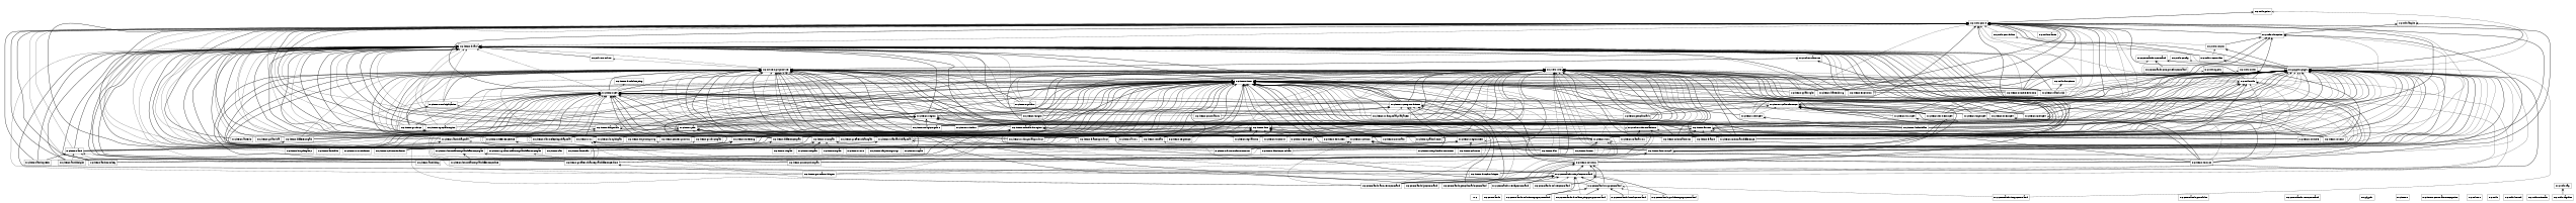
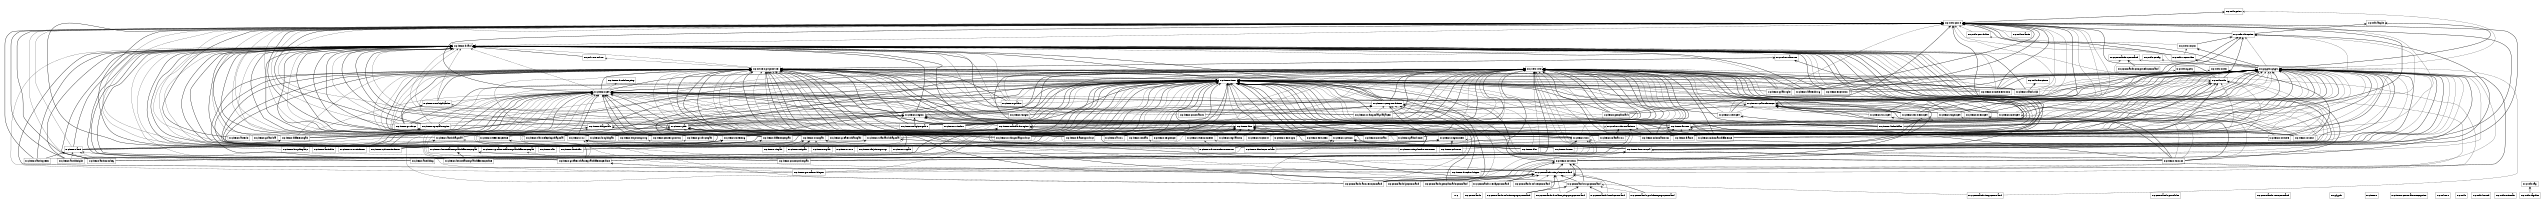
  digraph {
    rankdir=BT
    node [color=black shape=box style=solid]
    edge [arrowhead=open arrowtail=none style=bold]
    n1 [label=src]
    n2 [label="src.commands"]
    n3 [label="src.commands.answer_command"]
    n4 [label="src.commands.simple_command"]
    n5 [label="src.items.box"]
    n6 [label="src.items.cell"]
    n7 [label="src.items.column"]
    n8 [label="src.items.composed_item"]
    n9 [label="src.items.item"]
    n10 [label="src.items.known_cell"]
    n11 [label="src.items.row"]
    n12 [label="src.items.solution"]
    n13 [label="src.commands.command"]
    n14 [label="src.items.board"]
    n15 [label="src.solvers.pulp_solver"]
    n16 [label="src.glyphs.glyph"]
    n17 [label="src.utils.coord"]
    n18 [label="src.utils.rule"]
    n19 [label="src.items.standard_region"]
    n20 [label="src.items.book_keeping"]
    n21 [label="src.items.cell_reference"]
    n22 [label="src.solvers.answer"]
    n23 [label="src.commands.bookkeeping_png_command"]
    n24 [label="src.commands.svg_command"]
    n25 [label="src.commands.composed_command"]
    n26 [label="src.commands.html_command"]
    n27 [label="src.commands.img_command"]
    n28 [label="src.commands.lp_command"]
    n29 [label="src.solvers.solver"]
    n30 [label="src.commands.pencil_mark_command"]
    n31 [label="src.commands.possibles"]
    n32 [label="src.commands.problem_png_command"]
    n33 [label="src.commands.rst_command"]
    n34 [label="src.commands.solution_png_command"]
    n35 [label="src.commands.solve_command"]
    n36 [label="src.commands.verify_command"]
    n37 [label="src.glyphs"]
    n38 [label="src.utils.angle"]
    n39 [label="src.utils.config"]
    n40 [label="src.utils.direction"]
    n41 [label="src.utils.point"]
    n42 [label="src.utils.vector"]
    n43 [label="src.utils.vector_list"]
    n44 [label="src.utils.coord_list"]
    n45 [label="src.items"]
    n46 [label="src.items.anti"]
    n47 [label="src.items.different_pair"]
    n48 [label="src.items.pair"]
    n49 [label="src.items.anti_bltr"]
    n50 [label="src.items.anti_diagonal"]
    n51 [label="src.items.diagonals"]
    n52 [label="src.items.region"]
    n53 [label="src.items.anti_king"]
    n54 [label="src.items.anti_knight"]
    n55 [label="src.items.anti_monkey"]
    n56 [label="src.items.anti_queen"]
    n57 [label="src.items.anti_tlbr"]
    n58 [label="src.items.arrow"]
    n59 [label="src.items.line"]
    n60 [label="src.items.asterix"]
    n61 [label="src.items.special_region"]
    n62 [label="src.items.battenburg"]
    n63 [label="src.items.between"]
    n64 [label="src.items.bltr"]
    n65 [label="src.items.standard_diagonal"]
    n66 [label="src.items.boxes"]
    n67 [label="src.items.region_sets"]
    n68 [label="src.items.center_product"]
    n69 [label="src.items.product"]
    n70 [label="src.items.multiplication"]
    n71 [label="src.items.column_indexer"]
    n72 [label="src.items.indexing"]
    n73 [label="src.items.columns"]
    n74 [label="src.items.consecutive_pair"]
    n75 [label="src.items.less_than_equal_difference_pair"]
    n76 [label="src.items.difference_pair"]
    n77 [label="src.items.constraint_exception"]
    n78 [label="src.items.constraints"]
    n79 [label="src.utils.order"]
    n80 [label="src.items.difference_line"]
    n81 [label="src.items.disjoint_group"]
    n82 [label="src.items.disjoint_groups"]
    n83 [label="src.items.distinct_renban"]
    n84 [label="src.items.renban"]
    n85 [label="src.items.dutch_whisper"]
    n86 [label="src.items.greater_than_equal_difference_line"]
    n87 [label="src.items.greater_than_equal_difference_pair"]
    n88 [label="src.items.entropic"]
    n89 [label="src.items.equal_sum"]
    n90 [label="src.items.even_cell"]
    n91 [label="src.items.exclusion"]
    n92 [label="src.items.first_n"]
    n93 [label="src.utils.side"]
    n94 [label="src.utils.cyclic"]
    n95 [label="src.items.fortress_cell"]
    n96 [label="src.items.frame"]
    n97 [label="src.items.frame_product"]
    n98 [label="src.items.frozen_thermometer"]
+   n99 [label="src.items.thermometer"]
    n100 [label="src.items.german_whisper"]
    n101 [label="src.items.girandola"]
    n102 [label="src.items.greater_than_pair"]
    n103 [label="src.items.high_cell"]
    n104 [label="src.items.knight"]
    n105 [label="src.items.knowns"]
    n106 [label="src.items.low_cell"]
    n107 [label="src.items.mid_cell"]
    n108 [label="src.items.odd_cell"]
    n109 [label="src.items.kropki_pair"]
    n110 [label="src.items.kropki_pair2"]
    n111 [label="src.items.product_pair"]
    n112 [label="src.solvers.formulations"]
    n113 [label="src.items.less_than_equal_difference_line"]
    n114 [label="src.items.little_killer"]
    n115 [label="src.items.lock_out"]
    n116 [label="src.items.magic_square"]
    n117 [label="src.items.max_arrow"]
    n118 [label="src.items.min_max_difference"]
    n119 [label="src.items.min_max_sum"]
    n120 [label="src.items.mountain"]
    n121 [label="src.items.numbered_room"]
    n122 [label="src.items.orthogonal_product"]
    n123 [label="src.items.orthogonally_adjacent"]
    n124 [label="src.items.outside"]
    n125 [label="src.items.palindrome"]
    n126 [label="src.items.pencil_mark"]
    n127 [label="src.items.quadro"]
    n128 [label="src.items.quadruple"]
    n129 [label="src.items.rossini"]
    n130 [label="src.items.row_indexer"]
    n131 [label="src.items.rows"]
    n132 [label="src.items.sandwich"]
    n133 [label="src.utils.functions"]
    n134 [label="src.items.sequence"]
    n135 [label="src.items.simple_thermometer"]
    n136 [label="src.items.sum_pair"]
    n137 [label="src.items.tlbr"]
    n138 [label="src.items.tlbr_refecting_diagonal"]
    n139 [label="src.items.v_pair"]
    n140 [label="src.items.vi_pair"]
    n141 [label="src.items.window"]
    n142 [label="src.items.x_pair"]
    n143 [label="src.items.xi_pair"]
    n144 [label="src.solvers"]
    n145 [label="src.utils"]
    n146 [label="src.utils.bound"]
    n147 [label="src.utils.matrix"]
    n148 [label="src.utils.minmax"]
    n149 [label="src.utils.tag"]
    n150 [label="src.utils.tag_list"]
    n3 -> n4
    n3 -> n5 [style=solid]
    n3 -> n6 [style=solid]
    n3 -> n7 [style=solid]
    n3 -> n8 [style=solid]
    n3 -> n9
    n3 -> n10
    n3 -> n11 [style=solid]
    n3 -> n12 [style=solid]
    n4 -> n9 [style=solid]
    n4 -> n12
    n4 -> n13 [style=solid]
    n4 -> n14
    n5 -> n6 [style=solid]
    n5 -> n9
    n5 -> n14 [style=solid]
    n5 -> n15
    n5 -> n16 [style=solid]
    n5 -> n17 [style=solid]
    n5 -> n18 [style=solid]
    n5 -> n19
    n6 -> n9 [style=solid]
    n6 -> n14 [style=solid]
    n6 -> n15
    n6 -> n16
    n6 -> n17
    n6 -> n18
    n6 -> n20 [style=solid]
    n7 -> n6 [style=solid]
    n7 -> n9
    n7 -> n14
    n7 -> n15
    n7 -> n16
    n7 -> n18
    n7 -> n19
    n8 -> n6
    n8 -> n9 [style=solid]
    n8 -> n14
    n8 -> n15
    n8 -> n16 [style=solid]
    n8 -> n18
    n9 -> n14
    n9 -> n15 [style=solid]
    n9 -> n16
    n9 -> n18
    n10 -> n5 [style=solid]
    n10 -> n7
    n10 -> n9 [style=solid]
    n10 -> n11
    n10 -> n14
    n10 -> n16
    n10 -> n17
    n10 -> n21
    n11 -> n6
    n11 -> n14
    n11 -> n15 [style=solid]
    n11 -> n18 [style=solid]
    n11 -> n19 [style=solid]
    n12 -> n8 [style=solid]
    n12 -> n9
    n12 -> n10 [style=solid]
    n12 -> n14 [style=solid]
    n12 -> n21
    n12 -> n22
    n14 -> n17 [style=solid]
    n15 -> n14 [style=solid]
    n15 -> n22
    n15 -> n29 [style=solid]
    n16 -> n17
    n16 -> n38
    n16 -> n39 [style=solid]
-   n16 -> n13 [style=solid]
+   n16 -> n40 [style=solid]
    n16 -> n41 [style=solid]
    n16 -> n42
    n16 -> n43
    n17 -> n41
    n19 -> n9
    n19 -> n14
    n19 -> n16 [style=solid]
    n19 -> n52
    n21 -> n6 [style=solid]
    n21 -> n9 [style=solid]
    n21 -> n14 [style=solid]
    n21 -> n16
    n21 -> n18 [style=solid]
    n22 -> n14 [style=solid]
    n23 -> n4 [style=solid]
    n23 -> n24
    n24 -> n4
    n24 -> n9
    n24 -> n12
    n25 -> n13
    n26 -> n4 [style=solid]
    n26 -> n24
    n27 -> n13 [style=solid]
    n27 -> n24 [style=solid]
    n28 -> n4
    n28 -> n15
    n29 -> n14
    n30 -> n4
    n30 -> n8
    n30 -> n9 [style=solid]
    n30 -> n12 [style=solid]
    n32 -> n4
    n32 -> n24 [style=solid]
    n34 -> n4
    n34 -> n24
    n35 -> n4 [style=solid]
    n35 -> n12
    n35 -> n15 [style=solid]
    n36 -> n4
    n36 -> n12
    n36 -> n15
    n40 -> n17
    n40 -> n38
    n42 -> n17 [style=solid]
    n42 -> n40
    n43 -> n17
    n43 -> n42 [style=solid]
    n43 -> n44 [style=solid]
    n44 -> n17 [style=solid]
    n46 -> n6
    n46 -> n8
    n46 -> n9 [style=solid]
    n46 -> n14
    n46 -> n17 [style=solid]
    n46 -> n47
    n47 -> n6 [style=solid]
    n47 -> n9 [style=solid]
    n47 -> n14
    n47 -> n15 [style=solid]
    n47 -> n18
    n47 -> n48
    n48 -> n6
    n48 -> n9
    n48 -> n14
    n48 -> n16 [style=solid]
    n48 -> n18
    n48 -> n52
    n49 -> n6
    n49 -> n9
    n49 -> n14
    n49 -> n16
    n49 -> n17
    n49 -> n50
    n50 -> n14
-   n50 -> n15
    n50 -> n18 [style=solid]
    n50 -> n51
    n51 -> n9
    n51 -> n14
    n51 -> n52
    n52 -> n6
    n52 -> n8 [style=solid]
    n52 -> n9
    n52 -> n14
    n52 -> n15 [style=solid]
    n52 -> n79 [style=solid]
    n53 -> n9 [style=solid]
    n53 -> n14
    n53 -> n17 [style=solid]
    n53 -> n18 [style=solid]
    n53 -> n40
    n53 -> n46 [style=solid]
    n54 -> n9
    n54 -> n14
    n54 -> n17
    n54 -> n18
    n54 -> n46 [style=solid]
    n55 -> n9
    n55 -> n14
    n55 -> n17
    n55 -> n18 [style=solid]
    n55 -> n46 [style=solid]
    n56 -> n14
    n56 -> n17
    n56 -> n18 [style=solid]
    n56 -> n46
    n57 -> n6 [style=solid]
    n57 -> n9 [style=solid]
    n57 -> n14
    n57 -> n16
    n57 -> n17 [style=solid]
    n57 -> n50 [style=solid]
    n58 -> n9
    n58 -> n15 [style=solid]
    n58 -> n16
    n58 -> n18 [style=solid]
    n58 -> n59 [style=solid]
    n59 -> n6 [style=solid]
    n59 -> n9 [style=solid]
    n59 -> n14 [style=solid]
    n59 -> n18 [style=solid]
    n59 -> n52 [style=solid]
    n60 -> n17
    n60 -> n61 [style=solid]
    n61 -> n6 [style=solid]
    n61 -> n9 [style=solid]
    n61 -> n14
    n61 -> n15 [style=solid]
    n61 -> n16 [style=solid]
    n61 -> n17
    n61 -> n18 [style=solid]
    n61 -> n52 [style=solid]
-   n62 -> n9
    n62 -> n14
    n62 -> n15 [style=solid]
    n62 -> n16
    n62 -> n17
    n62 -> n18
    n63 -> n9
    n63 -> n15 [style=solid]
    n63 -> n16 [style=solid]
    n63 -> n18
    n63 -> n59
    n64 -> n6 [style=solid]
    n64 -> n9 [style=solid]
    n64 -> n14 [style=solid]
    n64 -> n15 [style=solid]
    n64 -> n16 [style=solid]
    n64 -> n17
    n64 -> n65
    n65 -> n15 [style=solid]
    n65 -> n18
    n65 -> n51
    n66 -> n5
    n66 -> n9
    n66 -> n14 [style=solid]
    n66 -> n67 [style=solid]
    n67 -> n8 [style=solid]
    n68 -> n6
    n68 -> n9
    n68 -> n16
    n68 -> n17 [style=solid]
    n68 -> n18 [style=solid]
    n68 -> n69 [style=solid]
    n69 -> n6 [style=solid]
    n69 -> n9
    n69 -> n14 [style=solid]
    n69 -> n15
    n69 -> n17 [style=solid]
    n69 -> n52 [style=solid]
    n69 -> n70
    n70 -> n6 [style=solid]
    n70 -> n14 [style=solid]
    n70 -> n15
    n71 -> n6
    n71 -> n9
    n71 -> n14 [style=solid]
    n71 -> n15
    n71 -> n16
    n71 -> n17 [style=solid]
    n71 -> n72
    n72 -> n9
    n72 -> n14
    n72 -> n18 [style=solid]
    n72 -> n19 [style=solid]
    n73 -> n7
    n73 -> n9
    n73 -> n14 [style=solid]
    n73 -> n67
    n74 -> n6 [style=solid]
    n74 -> n9 [style=solid]
    n74 -> n14 [style=solid]
    n74 -> n16 [style=solid]
    n74 -> n18
    n74 -> n75
    n75 -> n15
    n75 -> n76 [style=solid]
    n76 -> n6
    n76 -> n9
    n76 -> n14
    n76 -> n18 [style=solid]
    n76 -> n48
    n78 -> n8
    n78 -> n9
    n78 -> n14 [style=solid]
    n80 -> n6
    n80 -> n14 [style=solid]
    n80 -> n59
    n81 -> n6
    n81 -> n9 [style=solid]
    n81 -> n14
    n81 -> n15 [style=solid]
    n81 -> n18
    n81 -> n19
    n82 -> n9 [style=solid]
    n82 -> n14
    n82 -> n67 [style=solid]
    n82 -> n81 [style=solid]
    n83 -> n9 [style=solid]
    n83 -> n16 [style=solid]
    n83 -> n18
    n83 -> n84 [style=solid]
    n84 -> n9
    n84 -> n15
    n84 -> n16
    n84 -> n18
    n84 -> n59 [style=solid]
    n85 -> n6 [style=solid]
    n85 -> n9
    n85 -> n14 [style=solid]
    n85 -> n16
    n85 -> n86 [style=solid]
    n86 -> n5 [style=solid]
    n86 -> n6 [style=solid]
    n86 -> n7 [style=solid]
    n86 -> n11 [style=solid]
    n86 -> n14
    n86 -> n15
    n86 -> n18 [style=solid]
    n86 -> n80
    n86 -> n87 [style=solid]
    n87 -> n15
    n87 -> n76 [style=solid]
    n88 -> n9 [style=solid]
    n88 -> n15 [style=solid]
    n88 -> n16
    n88 -> n18
    n88 -> n59 [style=solid]
    n89 -> n6 [style=solid]
    n89 -> n9
    n89 -> n15
    n89 -> n16 [style=solid]
    n89 -> n18
    n89 -> n59
    n90 -> n9 [style=solid]
    n90 -> n16
    n90 -> n17 [style=solid]
    n90 -> n18
    n90 -> n21 [style=solid]
    n91 -> n9 [style=solid]
    n91 -> n14
    n91 -> n15 [style=solid]
    n91 -> n16
    n91 -> n17
    n91 -> n18
    n92 -> n6 [style=solid]
    n92 -> n9 [style=solid]
    n92 -> n14
    n92 -> n52
    n92 -> n93
    n93 -> n14 [style=solid]
    n93 -> n17
    n93 -> n40
    n93 -> n79 [style=solid]
    n93 -> n94 [style=solid]
    n95 -> n6 [style=solid]
    n95 -> n9
    n95 -> n15 [style=solid]
    n95 -> n16
    n95 -> n17 [style=solid]
    n95 -> n18
    n95 -> n21
    n95 -> n40
    n96 -> n9 [style=solid]
    n96 -> n14
    n96 -> n15
    n96 -> n16
    n96 -> n18
    n96 -> n92 [style=solid]
    n96 -> n93 [style=solid]
    n97 -> n9 [style=solid]
    n97 -> n14
    n97 -> n15
    n97 -> n16 [style=solid]
    n97 -> n18
    n97 -> n70 [style=solid]
    n97 -> n92
    n97 -> n93
    n98 -> n5 [style=solid]
    n98 -> n7 [style=solid]
    n98 -> n9
    n98 -> n11 [style=solid]
    n98 -> n15 [style=solid]
    n98 -> n16
    n98 -> n18 [style=solid]
+   n98 -> n99 [style=solid]
+   n99 -> n59
    n100 -> n6 [style=solid]
    n100 -> n9 [style=solid]
    n100 -> n14 [style=solid]
    n100 -> n16 [style=solid]
    n100 -> n18 [style=solid]
    n100 -> n86 [style=solid]
    n101 -> n17 [style=solid]
    n101 -> n61 [style=solid]
    n102 -> n18
    n102 -> n48
    n103 -> n9 [style=solid]
    n103 -> n16
    n103 -> n18
    n103 -> n21
    n104 -> n6
    n104 -> n8 [style=solid]
    n104 -> n9 [style=solid]
    n104 -> n14 [style=solid]
    n104 -> n15 [style=solid]
    n104 -> n17
    n104 -> n18
    n105 -> n8
    n105 -> n9 [style=solid]
    n105 -> n10 [style=solid]
    n105 -> n14
    n105 -> n21
    n105 -> n90
+   n105 -> n95 [style=solid]
    n105 -> n103 [style=solid]
    n105 -> n106
    n105 -> n107 [style=solid]
    n105 -> n108
    n106 -> n9 [style=solid]
    n106 -> n16 [style=solid]
    n106 -> n17
    n106 -> n18 [style=solid]
    n106 -> n21 [style=solid]
    n107 -> n9
    n107 -> n16
    n107 -> n17 [style=solid]
    n107 -> n18
    n107 -> n21
    n108 -> n9
    n108 -> n16
    n108 -> n17 [style=solid]
    n108 -> n18 [style=solid]
    n108 -> n21 [style=solid]
    n109 -> n6 [style=solid]
    n109 -> n14
    n109 -> n15
    n109 -> n16
    n109 -> n18
    n109 -> n48
    n110 -> n6 [style=solid]
    n110 -> n14 [style=solid]
    n110 -> n111 [style=solid]
    n111 -> n6
    n111 -> n14 [style=solid]
    n111 -> n15 [style=solid]
    n111 -> n16 [style=solid]
    n111 -> n18 [style=solid]
    n111 -> n48 [style=solid]
    n111 -> n112 [style=solid]
    n113 -> n6 [style=solid]
    n113 -> n14
    n113 -> n18 [style=solid]
    n113 -> n59 [style=solid]
    n113 -> n75
    n114 -> n6
    n114 -> n9 [style=solid]
    n114 -> n14
    n114 -> n15 [style=solid]
    n114 -> n16 [style=solid]
    n114 -> n17
    n114 -> n18
    n114 -> n52 [style=solid]
    n114 -> n93
    n114 -> n94 [style=solid]
    n115 -> n18
    n115 -> n59 [style=solid]
    n116 -> n6 [style=solid]
    n116 -> n9
    n116 -> n14 [style=solid]
    n116 -> n15
    n116 -> n16 [style=solid]
    n116 -> n17 [style=solid]
    n116 -> n18
    n116 -> n40 [style=solid]
    n116 -> n52
    n117 -> n9 [style=solid]
    n117 -> n15
    n117 -> n16 [style=solid]
    n117 -> n18 [style=solid]
    n117 -> n59
    n117 -> n112
    n118 -> n9 [style=solid]
    n118 -> n14
    n118 -> n15
    n118 -> n16 [style=solid]
    n118 -> n18
    n118 -> n92 [style=solid]
    n118 -> n93 [style=solid]
    n118 -> n112 [style=solid]
    n119 -> n9
    n119 -> n14
    n119 -> n15
    n119 -> n16 [style=solid]
    n119 -> n18
    n119 -> n92
    n119 -> n93
    n119 -> n112
    n120 -> n9
    n120 -> n15 [style=solid]
    n120 -> n16 [style=solid]
    n120 -> n18 [style=solid]
    n120 -> n59 [style=solid]
    n121 -> n9
    n121 -> n14 [style=solid]
    n121 -> n15 [style=solid]
    n121 -> n16
    n121 -> n17
    n121 -> n18
    n121 -> n93 [style=solid]
    n121 -> n94 [style=solid]
    n122 -> n6 [style=solid]
    n122 -> n9
    n122 -> n16 [style=solid]
    n122 -> n17
    n122 -> n18
    n122 -> n40 [style=solid]
    n122 -> n69 [style=solid]
    n123 -> n8 [style=solid]
    n123 -> n9
    n123 -> n14
    n123 -> n15 [style=solid]
    n123 -> n18
    n123 -> n40
    n124 -> n9 [style=solid]
    n124 -> n14 [style=solid]
    n124 -> n15
    n124 -> n16
    n124 -> n17 [style=solid]
    n124 -> n18
    n124 -> n92 [style=solid]
    n124 -> n93 [style=solid]
-   n125 -> n9 [style=solid]
+   n125 -> n9
    n125 -> n15 [style=solid]
    n125 -> n16
    n125 -> n18 [style=solid]
    n125 -> n59
    n126 -> n9
    n126 -> n14 [style=solid]
    n126 -> n16
    n126 -> n18
    n126 -> n21
    n127 -> n6 [style=solid]
    n127 -> n9 [style=solid]
    n127 -> n14 [style=solid]
    n127 -> n15
    n127 -> n17 [style=solid]
    n127 -> n18 [style=solid]
    n128 -> n9 [style=solid]
    n128 -> n14 [style=solid]
    n128 -> n15 [style=solid]
    n128 -> n16
    n128 -> n17 [style=solid]
    n128 -> n18
    n129 -> n9 [style=solid]
    n129 -> n14 [style=solid]
    n129 -> n15
    n129 -> n16 [style=solid]
    n129 -> n18 [style=solid]
    n129 -> n79
    n129 -> n92
    n129 -> n93 [style=solid]
    n130 -> n6
-   n130 -> n9
    n130 -> n14
    n130 -> n15
    n130 -> n16 [style=solid]
    n130 -> n17
    n130 -> n72
    n131 -> n9
    n131 -> n11 [style=solid]
    n131 -> n14
    n131 -> n67
    n132 -> n9
    n132 -> n14
    n132 -> n15
    n132 -> n16 [style=solid]
    n132 -> n17 [style=solid]
    n132 -> n18 [style=solid]
    n132 -> n93 [style=solid]
    n132 -> n133
    n134 -> n9
    n134 -> n15 [style=solid]
    n134 -> n16 [style=solid]
    n134 -> n18 [style=solid]
    n134 -> n59
    n135 -> n9
    n135 -> n15 [style=solid]
    n135 -> n16 [style=solid]
    n135 -> n18
+   n135 -> n99 [style=solid]
    n136 -> n15 [style=solid]
    n136 -> n18 [style=solid]
    n136 -> n48
    n137 -> n6 [style=solid]
    n137 -> n9
    n137 -> n14 [style=solid]
    n137 -> n16 [style=solid]
    n137 -> n17 [style=solid]
    n137 -> n65
    n138 -> n6 [style=solid]
    n138 -> n9
    n138 -> n14 [style=solid]
    n138 -> n15 [style=solid]
    n138 -> n16
    n138 -> n17 [style=solid]
    n138 -> n18 [style=solid]
    n138 -> n51 [style=solid]
    n139 -> n15
    n139 -> n136
    n140 -> n136
    n141 -> n6
    n141 -> n9
    n141 -> n14 [style=solid]
    n141 -> n15
    n141 -> n16
    n141 -> n17
    n141 -> n18
    n141 -> n52 [style=solid]
    n142 -> n15 [style=solid]
    n142 -> n136 [style=solid]
    n143 -> n136
    n147 -> n17 [style=solid]
    n150 -> n149
  }
